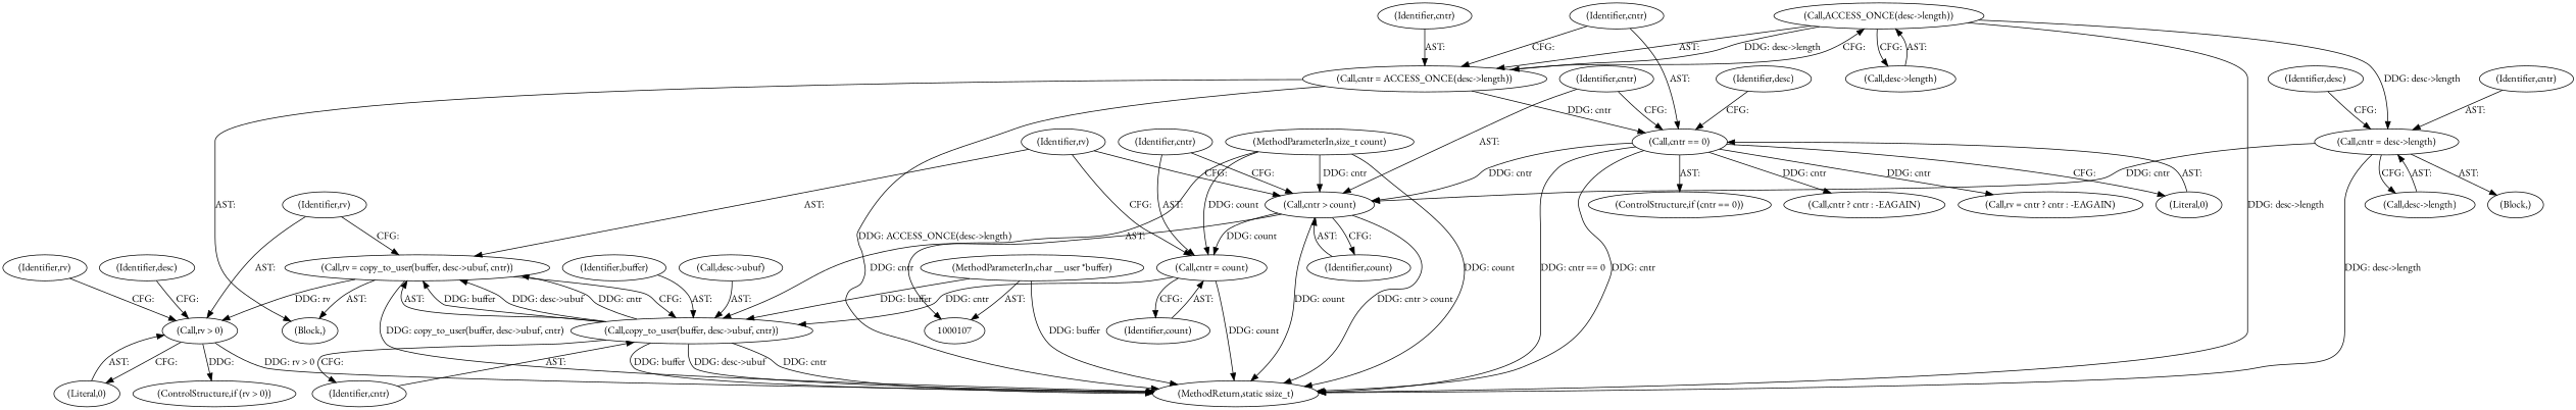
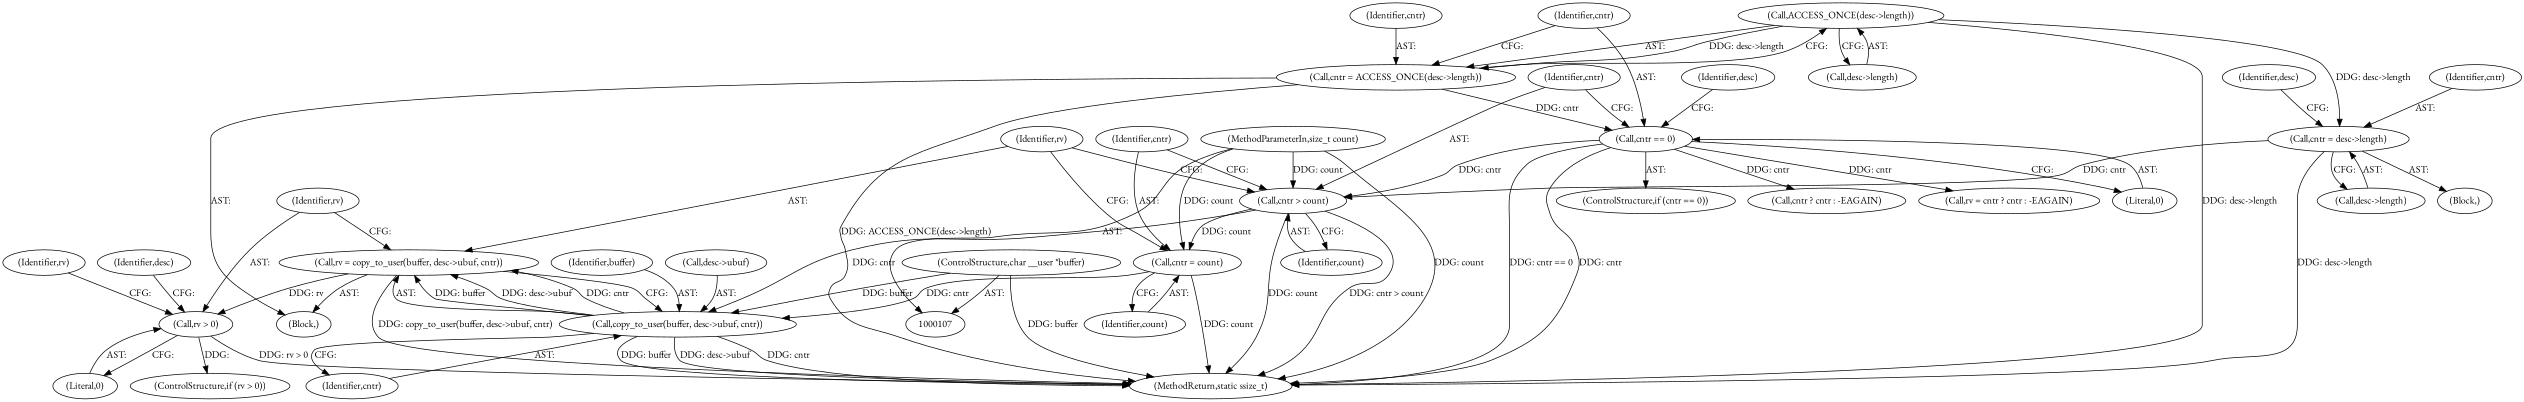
  digraph {
    fontname="EB Garamond"
    node [fontname="EB Garamond"]
    edge [fontname="EB Garamond"]
    n1 [label="(Call,rv = copy_to_user(buffer, desc->ubuf, cntr))"]
    n2 [label="(Call,copy_to_user(buffer, desc->ubuf, cntr))"]
    n3 [label="(Call,rv > 0)"]
    n4 [label="(MethodReturn,static ssize_t)"]
    n5 [label="(Block,)"]
    n6 [label="(Identifier,cntr)"]
    n7 [label="(Literal,0)"]
    n8 [label="(ControlStructure,if (rv > 0))"]
-   n9 [label="(MethodParameterIn,char __user *buffer)"]
+   n9 [label="(ControlStructure,char __user *buffer)"]
    1000107
    n11 [label="(Call,cntr > count)"]
    n12 [label="(Call,cntr = count)"]
    n13 [label="(Identifier,count)"]
    n14 [label="(Identifier,count)"]
    n15 [label="(Call,cntr = desc->length)"]
    n16 [label="(Call,desc->length)"]
    n17 [label="(Block,)"]
    n18 [label="(Call,ACCESS_ONCE(desc->length))"]
    n19 [label="(Call,cntr = ACCESS_ONCE(desc->length))"]
    n20 [label="(Call,desc->length)"]
    n21 [label="(Call,cntr == 0)"]
    n22 [label="(Literal,0)"]
    n23 [label="(ControlStructure,if (cntr == 0))"]
    n24 [label="(Call,cntr ? cntr : -EAGAIN)"]
    n25 [label="(Call,rv = cntr ? cntr : -EAGAIN)"]
    n26 [label="(MethodParameterIn,size_t count)"]
    n27 [label="(Identifier,desc)"]
    n28 [label="(Identifier,rv)"]
    n29 [label="(Identifier,cntr)"]
    n30 [label="(Identifier,rv)"]
    n31 [label="(Identifier,cntr)"]
    n32 [label="(Identifier,desc)"]
    n33 [label="(Identifier,buffer)"]
    n34 [label="(Identifier,cntr)"]
    n35 [label="(Identifier,desc)"]
    n36 [label="(Identifier,cntr)"]
    n37 [label="(Identifier,cntr)"]
    n38 [label="(Identifier,rv)"]
    n39 [label="(Call,desc->ubuf)"]
    n1 -> n2 [label="CFG: "]
    n1 -> n3 [label="DDG: rv"]
    n1 -> n4 [label="DDG: copy_to_user(buffer, desc->ubuf, cntr)"]
    n1 -> n5 [label="AST: "]
    n2 -> n1 [label="AST: "]
    n2 -> n1 [label="DDG: buffer"]
    n2 -> n1 [label="DDG: desc->ubuf"]
    n2 -> n1 [label="DDG: cntr"]
    n2 -> n4 [label="DDG: desc->ubuf"]
    n2 -> n4 [label="DDG: cntr"]
    n2 -> n4 [label="DDG: buffer"]
    n2 -> n6 [label="CFG: "]
    n3 -> n4 [label="DDG: rv > 0"]
    n3 -> n7 [label="CFG: "]
    n3 -> n8 [label="DDG: "]
    n6 -> n2 [label="AST: "]
    n7 -> n3 [label="AST: "]
    n9 -> n2 [label="DDG: buffer"]
    n9 -> n4 [label="DDG: buffer"]
    n9 -> 1000107 [label="AST: "]
    n11 -> n2 [label="DDG: cntr"]
    n11 -> n4 [label="DDG: cntr > count"]
    n11 -> n4 [label="DDG: count"]
    n11 -> n12 [label="DDG: count"]
    n11 -> n13 [label="CFG: "]
    n12 -> n2 [label="DDG: cntr"]
    n12 -> n4 [label="DDG: count"]
    n12 -> n14 [label="CFG: "]
    n13 -> n11 [label="AST: "]
    n14 -> n12 [label="AST: "]
    n15 -> n4 [label="DDG: desc->length"]
    n15 -> n11 [label="DDG: cntr"]
    n15 -> n16 [label="CFG: "]
    n15 -> n17 [label="AST: "]
    n16 -> n15 [label="AST: "]
    n18 -> n4 [label="DDG: desc->length"]
    n18 -> n15 [label="DDG: desc->length"]
    n18 -> n19 [label="AST: "]
    n18 -> n19 [label="DDG: desc->length"]
    n18 -> n20 [label="CFG: "]
    n19 -> n4 [label="DDG: ACCESS_ONCE(desc->length)"]
    n19 -> n5 [label="AST: "]
    n19 -> n18 [label="CFG: "]
    n19 -> n21 [label="DDG: cntr"]
    n20 -> n18 [label="AST: "]
    n21 -> n4 [label="DDG: cntr == 0"]
    n21 -> n4 [label="DDG: cntr"]
    n21 -> n11 [label="DDG: cntr"]
    n21 -> n22 [label="CFG: "]
    n21 -> n23 [label="AST: "]
    n21 -> n24 [label="DDG: cntr"]
    n21 -> n25 [label="DDG: cntr"]
    n22 -> n21 [label="AST: "]
    n26 -> n4 [label="DDG: count"]
    n26 -> 1000107 [label="AST: "]
-   n26 -> n11 [label="DDG: cntr"]
+   n26 -> n11 [label="DDG: count"]
    n26 -> n12 [label="DDG: count"]
    n27 -> n15 [label="CFG: "]
    n28 -> n1 [label="CFG: "]
    n28 -> n3 [label="AST: "]
    n29 -> n15 [label="AST: "]
    n30 -> n1 [label="AST: "]
    n30 -> n11 [label="CFG: "]
    n30 -> n12 [label="CFG: "]
    n31 -> n19 [label="CFG: "]
    n31 -> n21 [label="AST: "]
    n32 -> n21 [label="CFG: "]
    n33 -> n2 [label="AST: "]
    n34 -> n11 [label="CFG: "]
    n34 -> n12 [label="AST: "]
    n35 -> n3 [label="CFG: "]
    n36 -> n19 [label="AST: "]
    n37 -> n11 [label="AST: "]
    n37 -> n21 [label="CFG: "]
    n38 -> n3 [label="CFG: "]
    n39 -> n2 [label="AST: "]
  }
